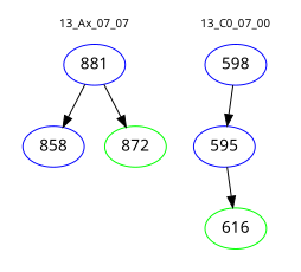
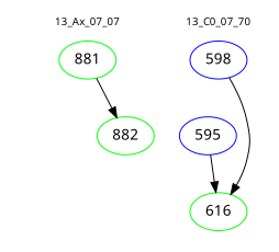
  digraph {
    fontname="Noto Sans"
    node [color=blue fontname="Noto Sans"]
    edge [color=black fontname="Noto Sans"]
-   n1 [label=881]
-   n2 [label=858]
-   n3 [color=green label=872]
+   n1 [color=green label=881]
+   n3 [color=green label=882]
    n4 [label=598]
    n5 [label=595]
    n6 [color=green label=616]
    subgraph cluster_1 {
      color=white
      fontsize=10
      label="13_Ax_07_07"
      n1
-     n2
      n3
    }
    subgraph cluster_2 {
      color=white
      fontsize=10
-     label="13_C0_07_00"
+     label="13_C0_07_70"
      n4
      n5
      n6
    }
-   n1 -> n2
    n1 -> n3
-   n4 -> n5
+   n4 -> n6
    n5 -> n6
  }
